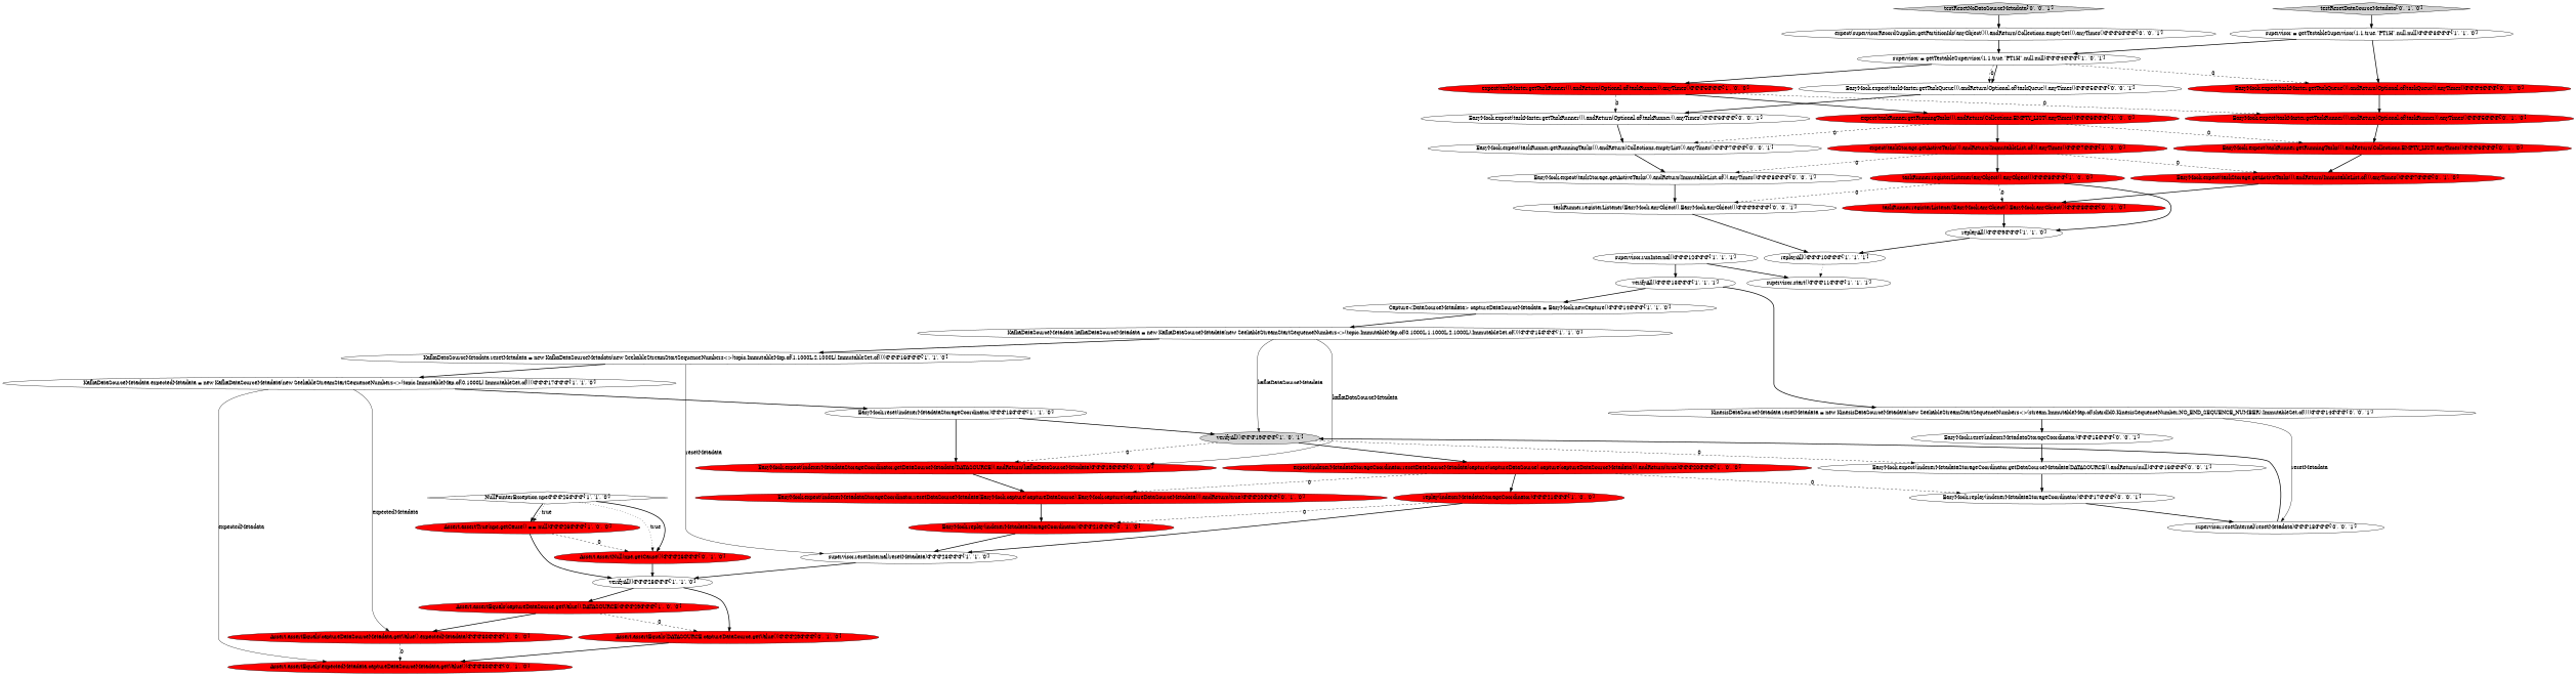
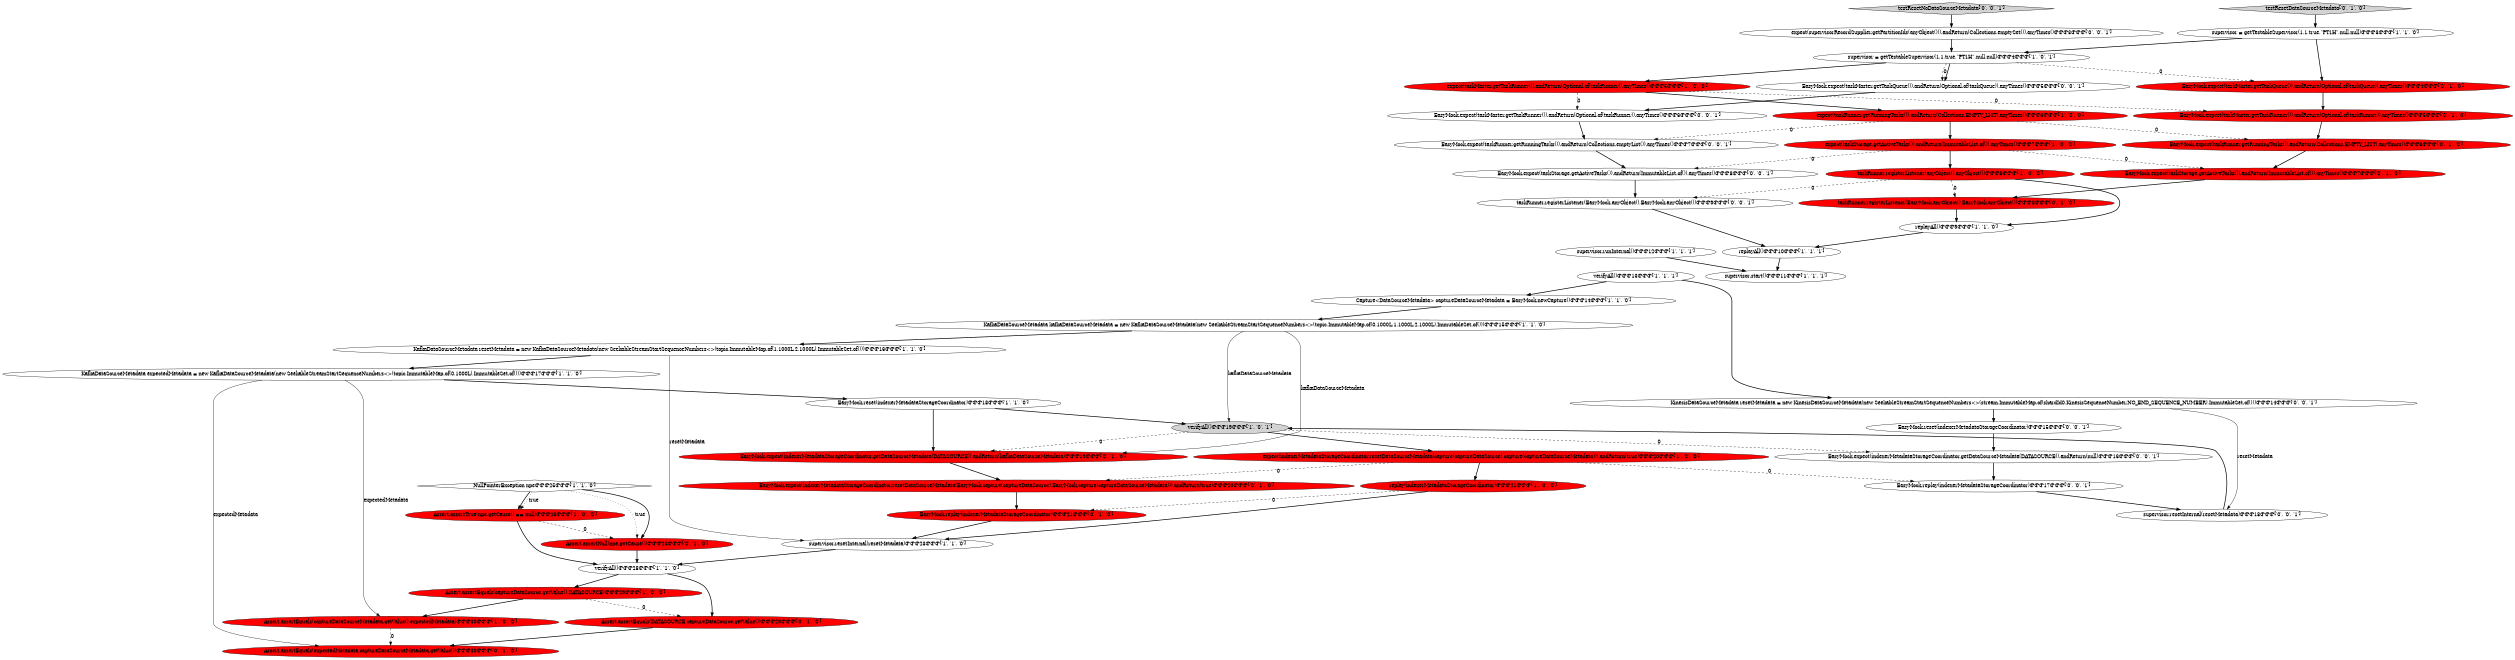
  digraph {
    node [fillcolor=white shape=ellipse style=filled]
    edge [style=bold]
    n1 [label="EasyMock.reset(indexerMetadataStorageCoordinator)@@@18@@@['1', '1', '0']"]
    n2 [fillcolor=red label="EasyMock.expect(indexerMetadataStorageCoordinator.getDataSourceMetadata(DATASOURCE)).andReturn(kafkaDataSourceMetadata)@@@19@@@['0', '1', '0']"]
    n3 [fillcolor=lightgray label="verifyAll()@@@19@@@['1', '0', '1']"]
    n4 [fillcolor=red label="EasyMock.expect(indexerMetadataStorageCoordinator.resetDataSourceMetadata(EasyMock.capture(captureDataSource),EasyMock.capture(captureDataSourceMetadata))).andReturn(true)@@@20@@@['0', '1', '0']"]
    n5 [label="EasyMock.expect(indexerMetadataStorageCoordinator.getDataSourceMetadata(DATASOURCE)).andReturn(null)@@@16@@@['0', '0', '1']"]
    n6 [fillcolor=red label="expect(indexerMetadataStorageCoordinator.resetDataSourceMetadata(capture(captureDataSource),capture(captureDataSourceMetadata))).andReturn(true)@@@20@@@['1', '0', '0']"]
    n7 [label="EasyMock.replay(indexerMetadataStorageCoordinator)@@@17@@@['0', '0', '1']"]
    n8 [label="supervisor.resetInternal(resetMetadata)@@@18@@@['0', '0', '1']"]
    n9 [label="KafkaDataSourceMetadata expectedMetadata = new KafkaDataSourceMetadata(new SeekableStreamStartSequenceNumbers<>(topic,ImmutableMap.of(0,1000L),ImmutableSet.of()))@@@17@@@['1', '1', '0']"]
    n10 [fillcolor=red label="Assert.assertEquals(captureDataSourceMetadata.getValue(),expectedMetadata)@@@30@@@['1', '0', '0']"]
    n11 [fillcolor=red label="Assert.assertEquals(expectedMetadata,captureDataSourceMetadata.getValue())@@@30@@@['0', '1', '0']"]
    n12 [label="expect(supervisorRecordSupplier.getPartitionIds(anyObject())).andReturn(Collections.emptySet()).anyTimes()@@@3@@@['0', '0', '1']"]
    n13 [label="supervisor = getTestableSupervisor(1,1,true,\"PT1H\",null,null)@@@4@@@['1', '0', '1']"]
    n14 [fillcolor=red label="expect(taskMaster.getTaskRunner()).andReturn(Optional.of(taskRunner)).anyTimes()@@@5@@@['1', '0', '0']"]
    n15 [label="EasyMock.expect(taskMaster.getTaskQueue()).andReturn(Optional.of(taskQueue)).anyTimes()@@@5@@@['0', '0', '1']"]
    n16 [fillcolor=red label="EasyMock.expect(taskMaster.getTaskQueue()).andReturn(Optional.of(taskQueue)).anyTimes()@@@4@@@['0', '1', '0']"]
    n17 [label="taskRunner.registerListener(EasyMock.anyObject(),EasyMock.anyObject())@@@9@@@['0', '0', '1']"]
    n18 [label="replayAll()@@@10@@@['1', '1', '1']"]
    n19 [label="supervisor.start()@@@11@@@['1', '1', '1']"]
    n20 [fillcolor=lightgray label="testResetNoDataSourceMetadata['0', '0', '1']" shape=diamond]
    n21 [fillcolor=red label="EasyMock.expect(taskRunner.getRunningTasks()).andReturn(Collections.EMPTY_LIST).anyTimes()@@@6@@@['0', '1', '0']"]
    n22 [fillcolor=red label="EasyMock.expect(taskStorage.getActiveTasks()).andReturn(ImmutableList.of()).anyTimes()@@@7@@@['0', '1', '0']"]
    n23 [fillcolor=red label="taskRunner.registerListener(EasyMock.anyObject(),EasyMock.anyObject())@@@8@@@['0', '1', '0']"]
    n24 [label="EasyMock.expect(taskMaster.getTaskRunner()).andReturn(Optional.of(taskRunner)).anyTimes()@@@6@@@['0', '0', '1']"]
    n25 [fillcolor=red label="EasyMock.expect(taskMaster.getTaskRunner()).andReturn(Optional.of(taskRunner)).anyTimes()@@@5@@@['0', '1', '0']"]
    n26 [fillcolor=red label="expect(taskRunner.getRunningTasks()).andReturn(Collections.EMPTY_LIST).anyTimes()@@@6@@@['1', '0', '0']"]
    n27 [label="verifyAll()@@@28@@@['1', '1', '0']"]
    n28 [fillcolor=red label="Assert.assertEquals(captureDataSource.getValue(),DATASOURCE)@@@29@@@['1', '0', '0']"]
    n29 [fillcolor=red label="Assert.assertEquals(DATASOURCE,captureDataSource.getValue())@@@29@@@['0', '1', '0']"]
    n30 [label="replayAll()@@@9@@@['1', '1', '0']"]
    n31 [label="EasyMock.expect(taskRunner.getRunningTasks()).andReturn(Collections.emptyList()).anyTimes()@@@7@@@['0', '0', '1']"]
    n32 [label="EasyMock.expect(taskStorage.getActiveTasks()).andReturn(ImmutableList.of()).anyTimes()@@@8@@@['0', '0', '1']"]
    n33 [fillcolor=red label="expect(taskStorage.getActiveTasks()).andReturn(ImmutableList.of()).anyTimes()@@@7@@@['1', '0', '0']"]
    n34 [fillcolor=lightgray label="testResetDataSourceMetadata['0', '1', '0']" shape=diamond]
    n35 [label="supervisor = getTestableSupervisor(1,1,true,\"PT1H\",null,null)@@@3@@@['1', '1', '0']"]
    n36 [label="Capture<DataSourceMetadata> captureDataSourceMetadata = EasyMock.newCapture()@@@14@@@['1', '1', '0']"]
    n37 [label="KafkaDataSourceMetadata kafkaDataSourceMetadata = new KafkaDataSourceMetadata(new SeekableStreamStartSequenceNumbers<>(topic,ImmutableMap.of(0,1000L,1,1000L,2,1000L),ImmutableSet.of()))@@@15@@@['1', '1', '0']"]
    n38 [label="KafkaDataSourceMetadata resetMetadata = new KafkaDataSourceMetadata(new SeekableStreamStartSequenceNumbers<>(topic,ImmutableMap.of(1,1000L,2,1000L),ImmutableSet.of()))@@@16@@@['1', '1', '0']"]
    n39 [label="verifyAll()@@@13@@@['1', '1', '1']"]
    n40 [label="KinesisDataSourceMetadata resetMetadata = new KinesisDataSourceMetadata(new SeekableStreamStartSequenceNumbers<>(stream,ImmutableMap.of(shardId0,KinesisSequenceNumber.NO_END_SEQUENCE_NUMBER),ImmutableSet.of()))@@@14@@@['0', '0', '1']"]
    n41 [label="EasyMock.reset(indexerMetadataStorageCoordinator)@@@15@@@['0', '0', '1']"]
    n42 [fillcolor=red label="EasyMock.replay(indexerMetadataStorageCoordinator)@@@21@@@['0', '1', '0']"]
    n43 [label="NullPointerException npe@@@25@@@['1', '1', '0']" shape=diamond]
    n44 [fillcolor=red label="Assert.assertTrue(npe.getCause() == null)@@@26@@@['1', '0', '0']"]
    n45 [fillcolor=red label="Assert.assertNull(npe.getCause())@@@26@@@['0', '1', '0']"]
    n46 [fillcolor=red label="replay(indexerMetadataStorageCoordinator)@@@21@@@['1', '0', '0']"]
    n47 [label="supervisor.resetInternal(resetMetadata)@@@23@@@['1', '1', '0']"]
    n48 [label="supervisor.runInternal()@@@12@@@['1', '1', '1']"]
    n49 [fillcolor=red label="taskRunner.registerListener(anyObject(),anyObject())@@@8@@@['1', '0', '0']"]
    n1 -> n2
    n1 -> n3
    n2 -> n4
    n3 -> n2 [label=0 style=dashed]
    n3 -> n5 [label=0 style=dashed]
    n3 -> n6
    n4 -> n42
    n5 -> n7
    n6 -> n4 [label=0 style=dashed]
    n6 -> n7 [label=0 style=dashed]
    n6 -> n46
    n7 -> n8
    n8 -> n3
    n9 -> n1
    n9 -> n10 [label=expectedMetadata style=solid]
    n9 -> n11 [label=expectedMetadata style=solid]
    n10 -> n11 [label=0 style=dashed]
    n12 -> n13
    n13 -> n14
    n13 -> n15 [label=0 style=dashed]
    n13 -> n15
    n13 -> n16 [label=0 style=dashed]
    n14 -> n24 [label=0 style=dashed]
    n14 -> n25 [label=0 style=dashed]
    n14 -> n26
    n15 -> n24
    n16 -> n25
    n17 -> n18
-   n18 -> n19 [style=dotted]
+   n18 -> n19
    n20 -> n12
    n21 -> n22
    n22 -> n23
    n23 -> n30
    n24 -> n31
    n25 -> n21
    n26 -> n21 [label=0 style=dashed]
    n26 -> n31 [label=0 style=dashed]
    n26 -> n33
    n27 -> n28
    n27 -> n29
    n28 -> n10
    n28 -> n29 [label=0 style=dashed]
    n29 -> n11
    n30 -> n18
    n31 -> n32
    n32 -> n17
    n33 -> n22 [label=0 style=dashed]
    n33 -> n32 [label=0 style=dashed]
    n33 -> n49
    n34 -> n35
    n35 -> n13
    n35 -> n16
    n36 -> n37
    n37 -> n2 [label=kafkaDataSourceMetadata style=solid]
    n37 -> n3 [label=kafkaDataSourceMetadata style=solid]
    n37 -> n38
    n38 -> n9
    n38 -> n47 [label=resetMetadata style=solid]
    n39 -> n36
    n39 -> n40
    n40 -> n8 [label=resetMetadata style=solid]
    n40 -> n41
    n41 -> n5
    n42 -> n47
    n43 -> n44
    n43 -> n44 [label=true style=dotted]
    n43 -> n45 [label=true style=dotted]
    n43 -> n45
    n44 -> n27
    n44 -> n45 [label=0 style=dashed]
    n45 -> n27
    n46 -> n42 [label=0 style=dashed]
    n46 -> n47
    n47 -> n27
    n48 -> n19
-   n48 -> n39
    n49 -> n17 [label=0 style=dashed]
    n49 -> n23 [label=0 style=dashed]
    n49 -> n30
  }
